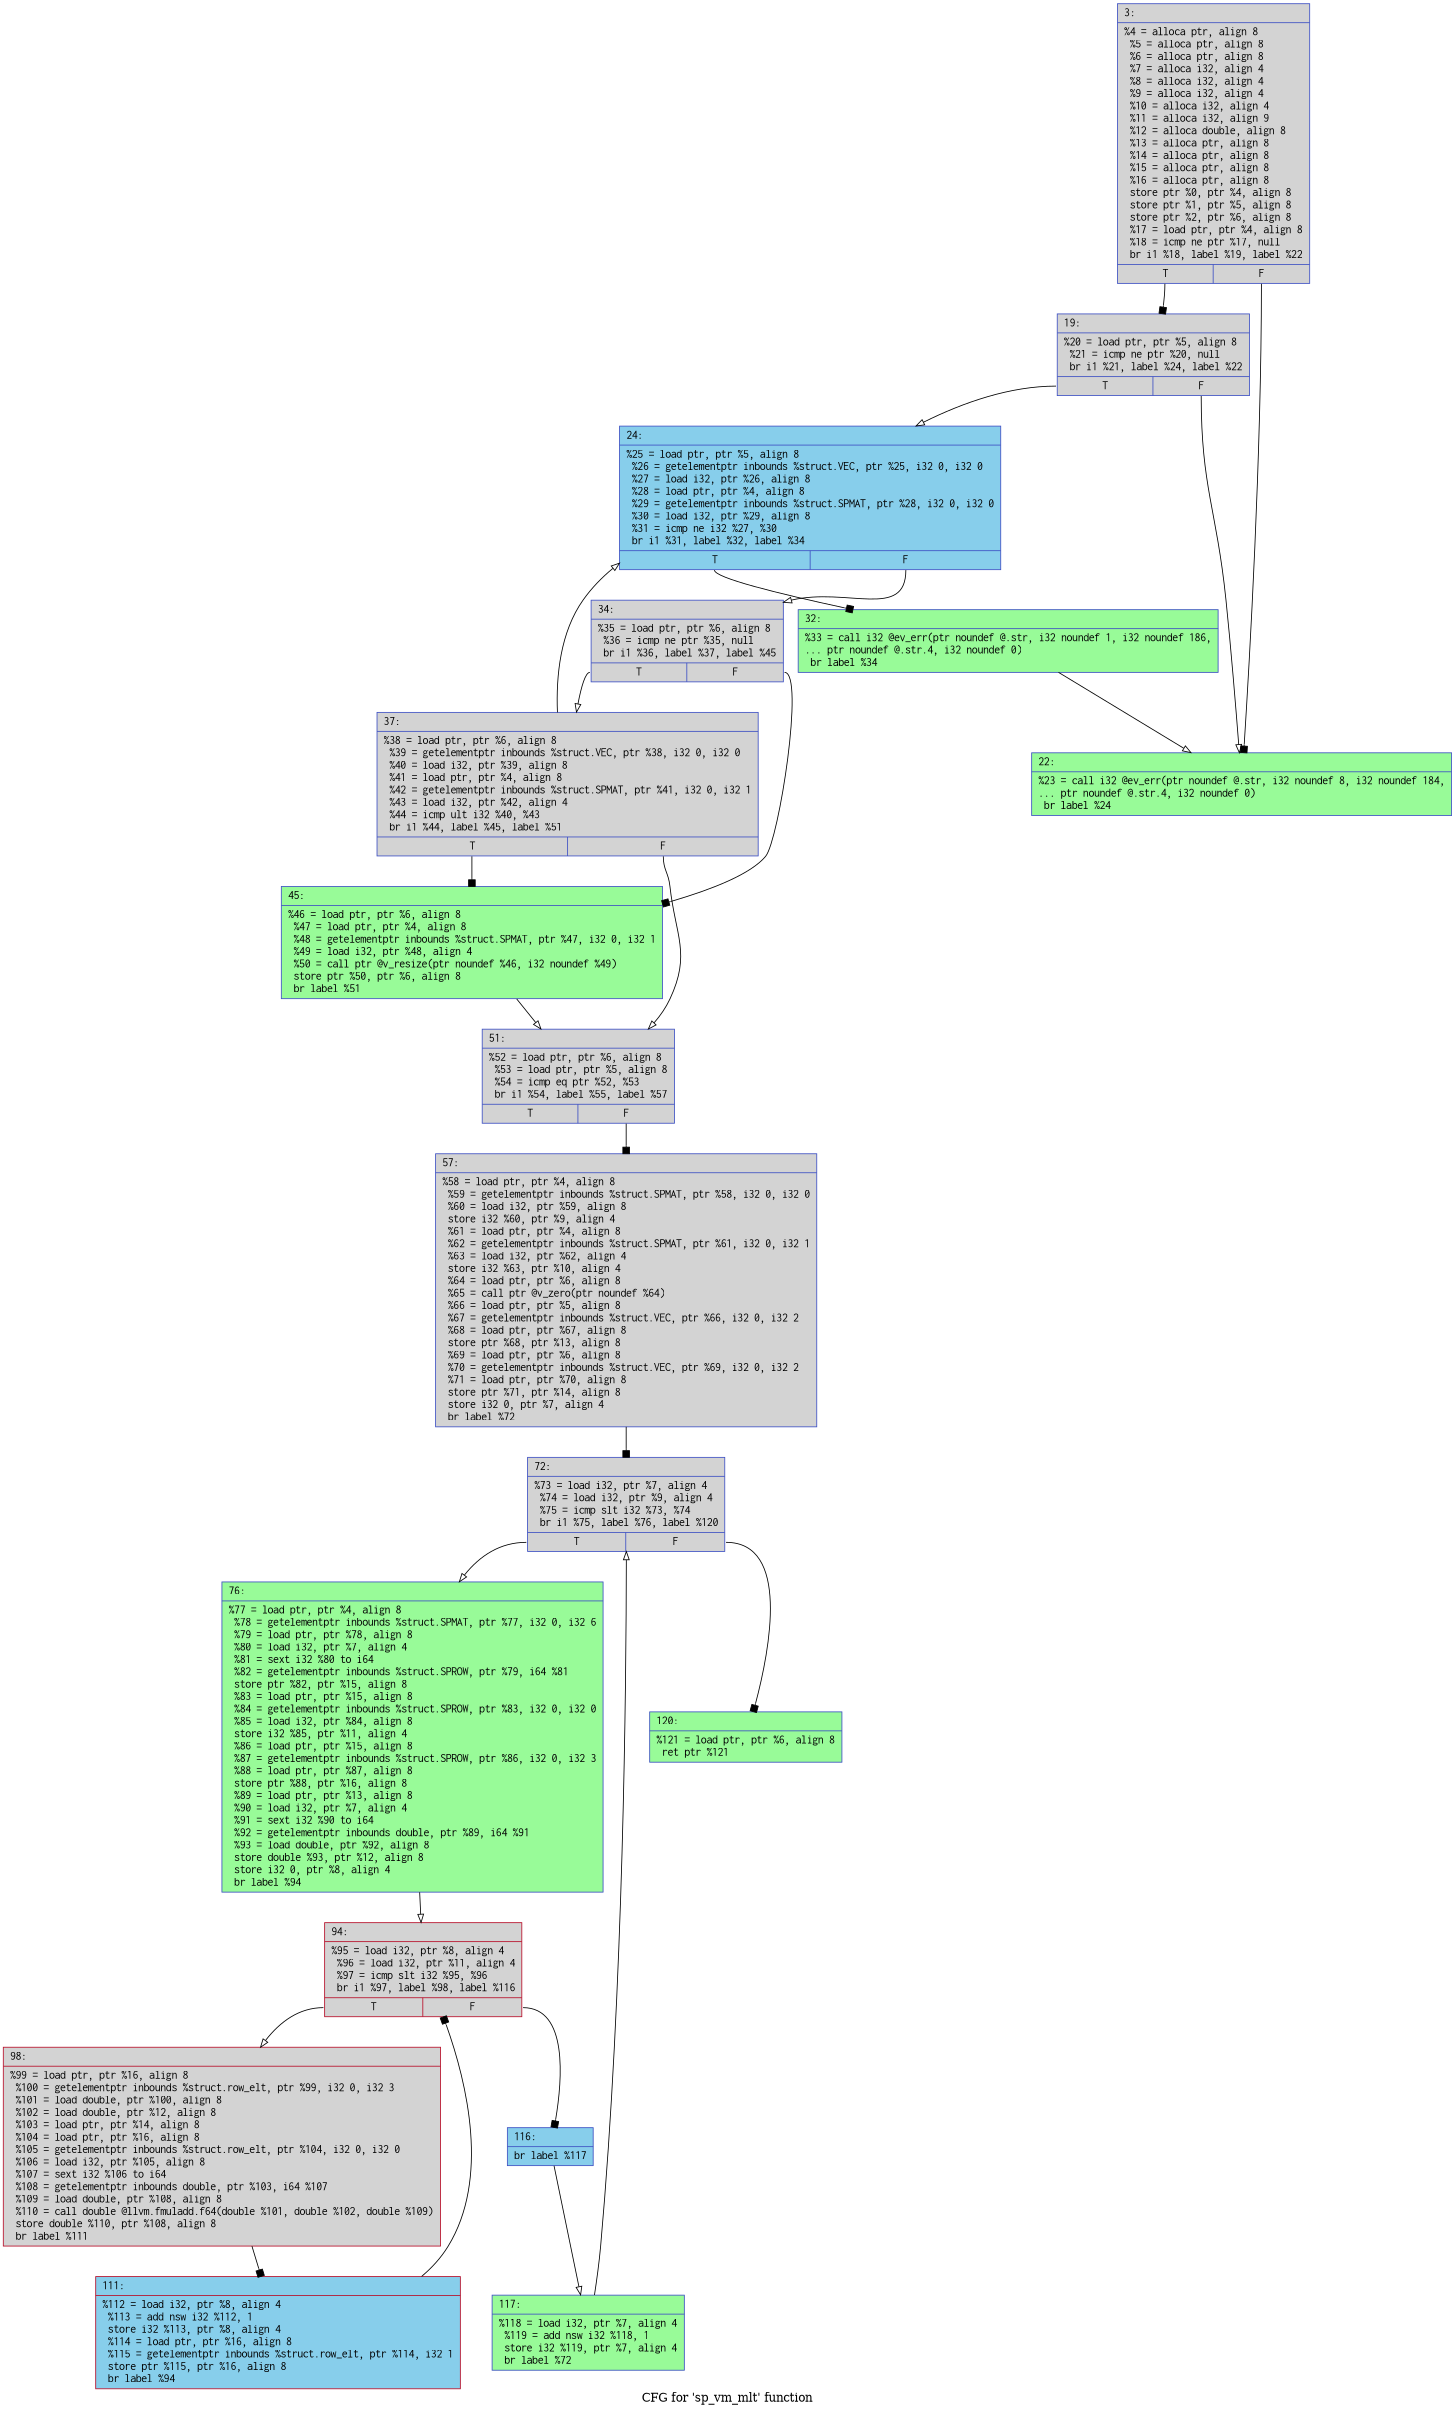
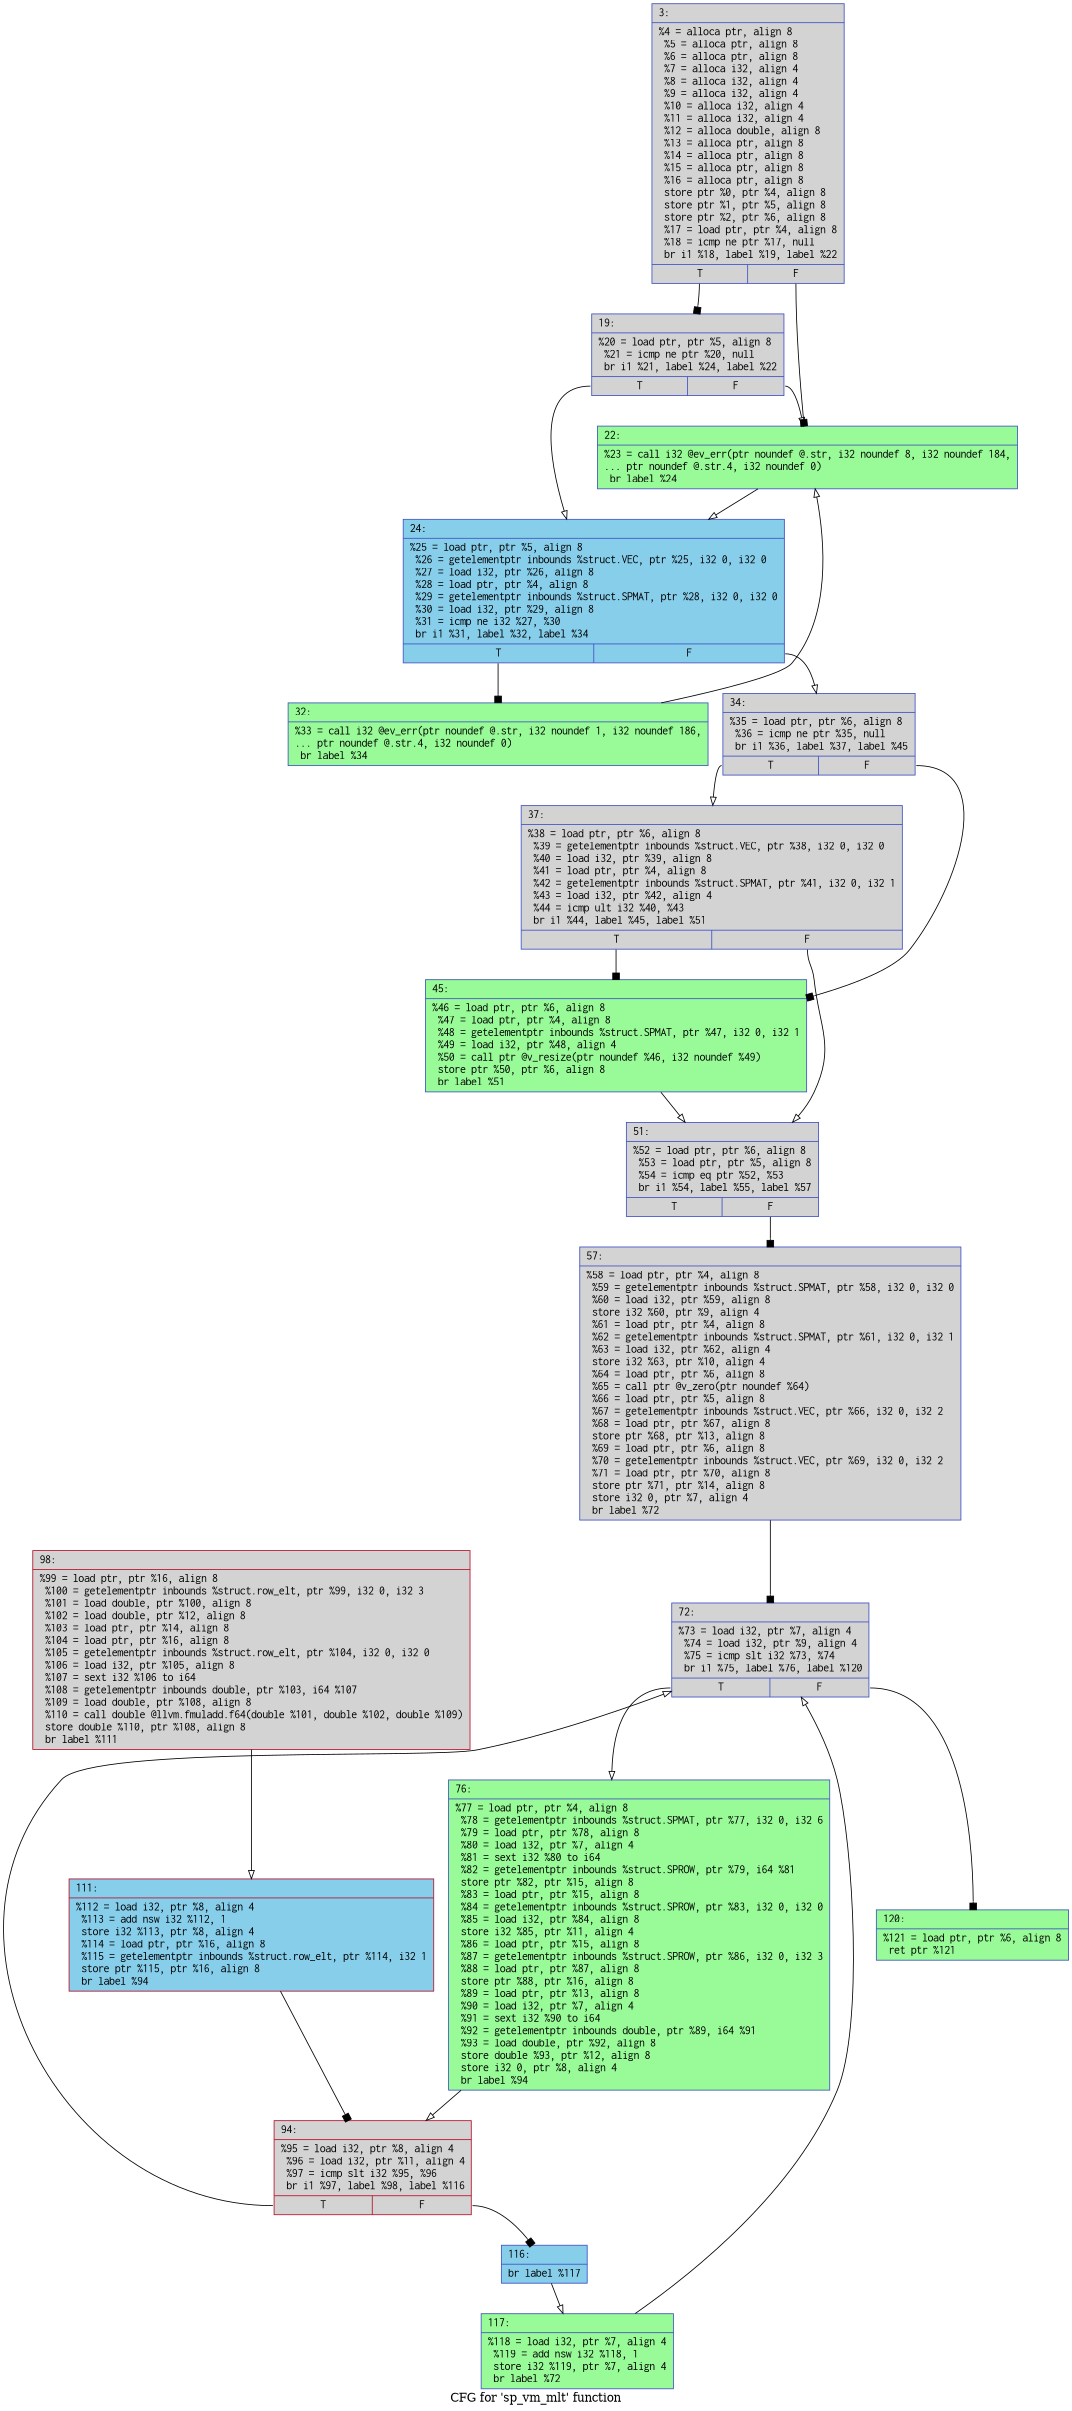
  digraph {
    label="CFG for 'sp_vm_mlt' function"
    node [color="#3d50c3ff" fillcolor=lightgrey fontname=Courier shape=record style=filled]
    edge [arrowhead=onormal]
-   n1 [label="{3:\l|  %4 = alloca ptr, align 8\l  %5 = alloca ptr, align 8\l  %6 = alloca ptr, align 8\l  %7 = alloca i32, align 4\l  %8 = alloca i32, align 4\l  %9 = alloca i32, align 4\l  %10 = alloca i32, align 4\l  %11 = alloca i32, align 9\l  %12 = alloca double, align 8\l  %13 = alloca ptr, align 8\l  %14 = alloca ptr, align 8\l  %15 = alloca ptr, align 8\l  %16 = alloca ptr, align 8\l  store ptr %0, ptr %4, align 8\l  store ptr %1, ptr %5, align 8\l  store ptr %2, ptr %6, align 8\l  %17 = load ptr, ptr %4, align 8\l  %18 = icmp ne ptr %17, null\l  br i1 %18, label %19, label %22\l|{<s0>T|<s1>F}}"]
+   n1 [label="{3:\l|  %4 = alloca ptr, align 8\l  %5 = alloca ptr, align 8\l  %6 = alloca ptr, align 8\l  %7 = alloca i32, align 4\l  %8 = alloca i32, align 4\l  %9 = alloca i32, align 4\l  %10 = alloca i32, align 4\l  %11 = alloca i32, align 4\l  %12 = alloca double, align 8\l  %13 = alloca ptr, align 8\l  %14 = alloca ptr, align 8\l  %15 = alloca ptr, align 8\l  %16 = alloca ptr, align 8\l  store ptr %0, ptr %4, align 8\l  store ptr %1, ptr %5, align 8\l  store ptr %2, ptr %6, align 8\l  %17 = load ptr, ptr %4, align 8\l  %18 = icmp ne ptr %17, null\l  br i1 %18, label %19, label %22\l|{<s0>T|<s1>F}}"]
    n2 [label="{19:\l|  %20 = load ptr, ptr %5, align 8\l  %21 = icmp ne ptr %20, null\l  br i1 %21, label %24, label %22\l|{<s0>T|<s1>F}}"]
    n3 [fillcolor=palegreen label="{22:\l|  %23 = call i32 @ev_err(ptr noundef @.str, i32 noundef 8, i32 noundef 184,\l... ptr noundef @.str.4, i32 noundef 0)\l  br label %24\l}"]
    n4 [fillcolor=skyblue label="{24:\l|  %25 = load ptr, ptr %5, align 8\l  %26 = getelementptr inbounds %struct.VEC, ptr %25, i32 0, i32 0\l  %27 = load i32, ptr %26, align 8\l  %28 = load ptr, ptr %4, align 8\l  %29 = getelementptr inbounds %struct.SPMAT, ptr %28, i32 0, i32 0\l  %30 = load i32, ptr %29, align 8\l  %31 = icmp ne i32 %27, %30\l  br i1 %31, label %32, label %34\l|{<s0>T|<s1>F}}"]
    n5 [fillcolor=palegreen label="{32:\l|  %33 = call i32 @ev_err(ptr noundef @.str, i32 noundef 1, i32 noundef 186,\l... ptr noundef @.str.4, i32 noundef 0)\l  br label %34\l}"]
    n6 [label="{34:\l|  %35 = load ptr, ptr %6, align 8\l  %36 = icmp ne ptr %35, null\l  br i1 %36, label %37, label %45\l|{<s0>T|<s1>F}}"]
    n7 [label="{37:\l|  %38 = load ptr, ptr %6, align 8\l  %39 = getelementptr inbounds %struct.VEC, ptr %38, i32 0, i32 0\l  %40 = load i32, ptr %39, align 8\l  %41 = load ptr, ptr %4, align 8\l  %42 = getelementptr inbounds %struct.SPMAT, ptr %41, i32 0, i32 1\l  %43 = load i32, ptr %42, align 4\l  %44 = icmp ult i32 %40, %43\l  br i1 %44, label %45, label %51\l|{<s0>T|<s1>F}}"]
    n8 [fillcolor=palegreen label="{45:\l|  %46 = load ptr, ptr %6, align 8\l  %47 = load ptr, ptr %4, align 8\l  %48 = getelementptr inbounds %struct.SPMAT, ptr %47, i32 0, i32 1\l  %49 = load i32, ptr %48, align 4\l  %50 = call ptr @v_resize(ptr noundef %46, i32 noundef %49)\l  store ptr %50, ptr %6, align 8\l  br label %51\l}"]
    n9 [label="{51:\l|  %52 = load ptr, ptr %6, align 8\l  %53 = load ptr, ptr %5, align 8\l  %54 = icmp eq ptr %52, %53\l  br i1 %54, label %55, label %57\l|{<s0>T|<s1>F}}"]
    n10 [label="{57:\l|  %58 = load ptr, ptr %4, align 8\l  %59 = getelementptr inbounds %struct.SPMAT, ptr %58, i32 0, i32 0\l  %60 = load i32, ptr %59, align 8\l  store i32 %60, ptr %9, align 4\l  %61 = load ptr, ptr %4, align 8\l  %62 = getelementptr inbounds %struct.SPMAT, ptr %61, i32 0, i32 1\l  %63 = load i32, ptr %62, align 4\l  store i32 %63, ptr %10, align 4\l  %64 = load ptr, ptr %6, align 8\l  %65 = call ptr @v_zero(ptr noundef %64)\l  %66 = load ptr, ptr %5, align 8\l  %67 = getelementptr inbounds %struct.VEC, ptr %66, i32 0, i32 2\l  %68 = load ptr, ptr %67, align 8\l  store ptr %68, ptr %13, align 8\l  %69 = load ptr, ptr %6, align 8\l  %70 = getelementptr inbounds %struct.VEC, ptr %69, i32 0, i32 2\l  %71 = load ptr, ptr %70, align 8\l  store ptr %71, ptr %14, align 8\l  store i32 0, ptr %7, align 4\l  br label %72\l}"]
    n11 [label="{72:\l|  %73 = load i32, ptr %7, align 4\l  %74 = load i32, ptr %9, align 4\l  %75 = icmp slt i32 %73, %74\l  br i1 %75, label %76, label %120\l|{<s0>T|<s1>F}}"]
    n12 [fillcolor=palegreen label="{76:\l|  %77 = load ptr, ptr %4, align 8\l  %78 = getelementptr inbounds %struct.SPMAT, ptr %77, i32 0, i32 6\l  %79 = load ptr, ptr %78, align 8\l  %80 = load i32, ptr %7, align 4\l  %81 = sext i32 %80 to i64\l  %82 = getelementptr inbounds %struct.SPROW, ptr %79, i64 %81\l  store ptr %82, ptr %15, align 8\l  %83 = load ptr, ptr %15, align 8\l  %84 = getelementptr inbounds %struct.SPROW, ptr %83, i32 0, i32 0\l  %85 = load i32, ptr %84, align 8\l  store i32 %85, ptr %11, align 4\l  %86 = load ptr, ptr %15, align 8\l  %87 = getelementptr inbounds %struct.SPROW, ptr %86, i32 0, i32 3\l  %88 = load ptr, ptr %87, align 8\l  store ptr %88, ptr %16, align 8\l  %89 = load ptr, ptr %13, align 8\l  %90 = load i32, ptr %7, align 4\l  %91 = sext i32 %90 to i64\l  %92 = getelementptr inbounds double, ptr %89, i64 %91\l  %93 = load double, ptr %92, align 8\l  store double %93, ptr %12, align 8\l  store i32 0, ptr %8, align 4\l  br label %94\l}"]
    n13 [fillcolor=palegreen label="{120:\l|  %121 = load ptr, ptr %6, align 8\l  ret ptr %121\l}"]
    n14 [color="#b70d28ff" label="{94:\l|  %95 = load i32, ptr %8, align 4\l  %96 = load i32, ptr %11, align 4\l  %97 = icmp slt i32 %95, %96\l  br i1 %97, label %98, label %116\l|{<s0>T|<s1>F}}"]
    n15 [color="#b70d28ff" label="{98:\l|  %99 = load ptr, ptr %16, align 8\l  %100 = getelementptr inbounds %struct.row_elt, ptr %99, i32 0, i32 3\l  %101 = load double, ptr %100, align 8\l  %102 = load double, ptr %12, align 8\l  %103 = load ptr, ptr %14, align 8\l  %104 = load ptr, ptr %16, align 8\l  %105 = getelementptr inbounds %struct.row_elt, ptr %104, i32 0, i32 0\l  %106 = load i32, ptr %105, align 8\l  %107 = sext i32 %106 to i64\l  %108 = getelementptr inbounds double, ptr %103, i64 %107\l  %109 = load double, ptr %108, align 8\l  %110 = call double @llvm.fmuladd.f64(double %101, double %102, double %109)\l  store double %110, ptr %108, align 8\l  br label %111\l}"]
    n16 [fillcolor=skyblue label="{116:\l|  br label %117\l}"]
    n17 [color="#b70d28ff" fillcolor=skyblue label="{111:\l|  %112 = load i32, ptr %8, align 4\l  %113 = add nsw i32 %112, 1\l  store i32 %113, ptr %8, align 4\l  %114 = load ptr, ptr %16, align 8\l  %115 = getelementptr inbounds %struct.row_elt, ptr %114, i32 1\l  store ptr %115, ptr %16, align 8\l  br label %94\l}"]
    n18 [fillcolor=palegreen label="{117:\l|  %118 = load i32, ptr %7, align 4\l  %119 = add nsw i32 %118, 1\l  store i32 %119, ptr %7, align 4\l  br label %72\l}"]
    n1 -> n2 [arrowhead=box tailport=s0]
    n1 -> n3 [arrowhead=box tailport=s1]
    n2 -> n3 [tailport=s1]
    n2 -> n4 [tailport=s0]
-   n7 -> n4
+   n3 -> n4
    n4 -> n5 [arrowhead=box tailport=s0]
    n4 -> n6 [tailport=s1]
    n5 -> n3
    n6 -> n7 [tailport=s0]
    n6 -> n8 [arrowhead=box tailport=s1]
    n7 -> n8 [arrowhead=box tailport=s0]
    n7 -> n9 [tailport=s1]
    n8 -> n9
    n9 -> n10 [arrowhead=box tailport=s1]
    n10 -> n11 [arrowhead=box]
    n11 -> n12 [tailport=s0]
    n11 -> n13 [arrowhead=box tailport=s1]
    n12 -> n14
-   n14 -> n15 [tailport=s0]
+   n14 -> n11 [tailport=s0]
    n14 -> n16 [arrowhead=box tailport=s1]
-   n15 -> n17 [arrowhead=box]
+   n15 -> n17
    n16 -> n18
    n17 -> n14 [arrowhead=box]
    n18 -> n11
  }
